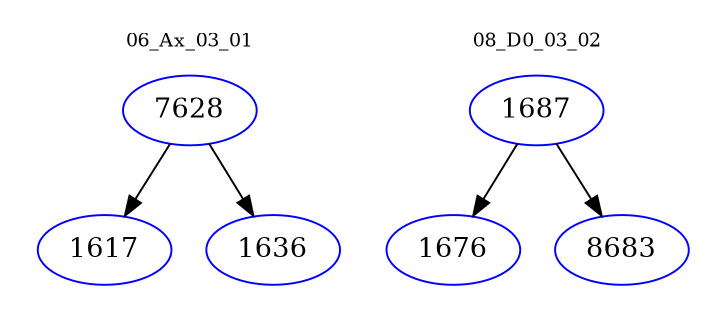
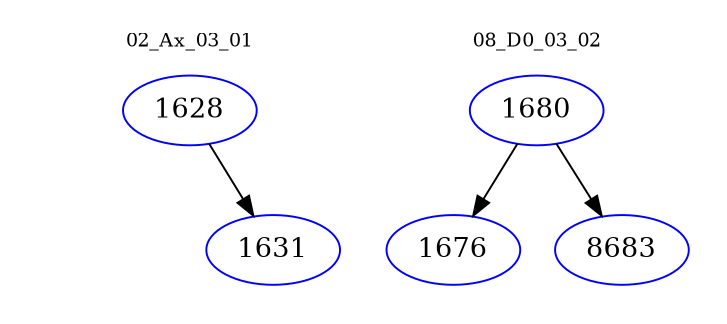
  digraph {
    node [color=blue]
    edge [color=black]
-   n1 [label=7628]
-   n2 [label=1617]
-   n3 [label=1636]
-   n4 [label=1687]
+   n1 [label=1628]
+   n3 [label=1631]
+   n4 [label=1680]
    n5 [label=1676]
    n6 [label=8683]
    subgraph cluster_1 {
      color=white
      fontsize=10
-     label="06_Ax_03_01"
+     label="02_Ax_03_01"
      n1
-     n2
      n3
    }
    subgraph cluster_2 {
      color=white
      fontsize=10
      label="08_D0_03_02"
      n4
      n5
      n6
    }
-   n1 -> n2
    n1 -> n3
    n4 -> n5
    n4 -> n6
  }
